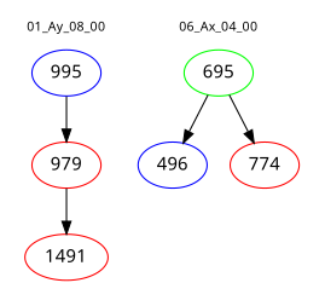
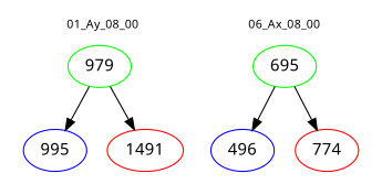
  digraph {
    fontname="Noto Sans"
    node [color=green fontname="Noto Sans"]
    edge [color=black fontname="Noto Sans"]
-   n1 [color=red label=979]
+   n1 [label=979]
    n2 [color=blue label=995]
    n3 [color=red label=1491]
    n4 [label=695]
    n5 [color=blue label=496]
    n6 [color=red label=774]
    subgraph cluster_1 {
      color=white
      fontsize=10
      label="01_Ay_08_00"
      n1
      n2
      n3
    }
    subgraph cluster_2 {
      color=white
      fontsize=10
-     label="06_Ax_04_00"
+     label="06_Ax_08_00"
      n4
      n5
      n6
    }
-   n2 -> n1
+   n1 -> n2
    n1 -> n3
    n4 -> n5
    n4 -> n6
  }
